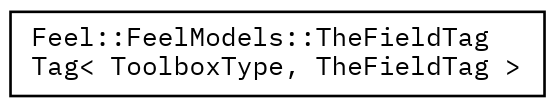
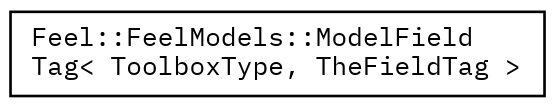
  digraph {
    rankdir=LR
    fontname="IBM Plex Mono"
-   n1 [color=black fillcolor=white fontname="IBM Plex Mono" fontsize=10 height=0.2 label="Feel::FeelModels::TheFieldTag\lTag\< ToolboxType, TheFieldTag \>" shape=record style=filled width=0.4]
+   n1 [color=black fillcolor=white fontname="IBM Plex Mono" fontsize=10 height=0.2 label="Feel::FeelModels::ModelField\lTag\< ToolboxType, TheFieldTag \>" shape=record style=filled width=0.4]
  }
